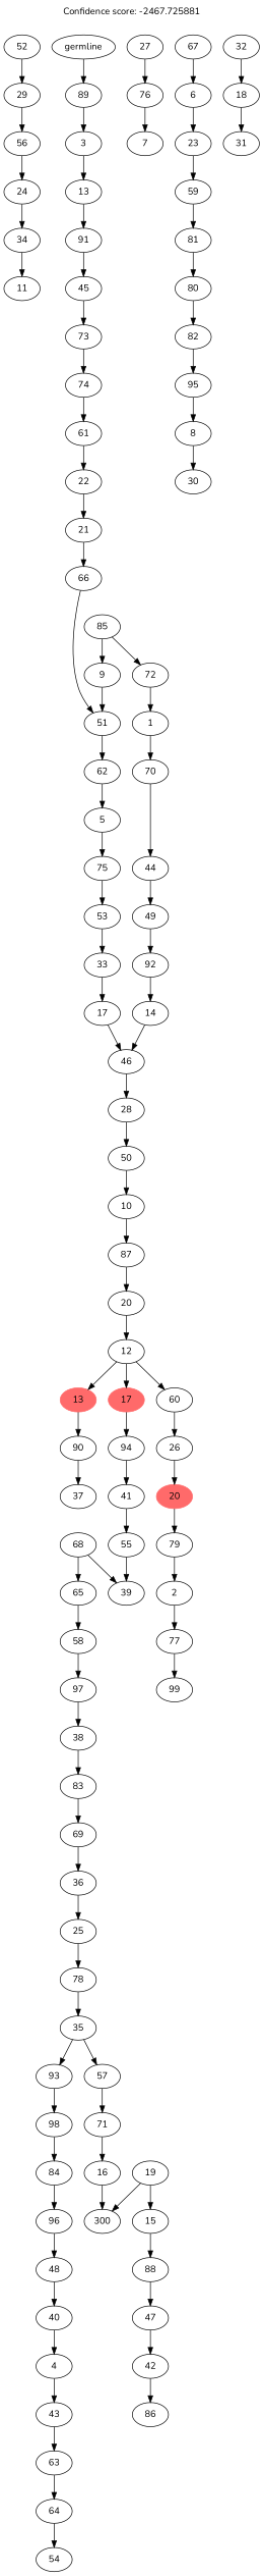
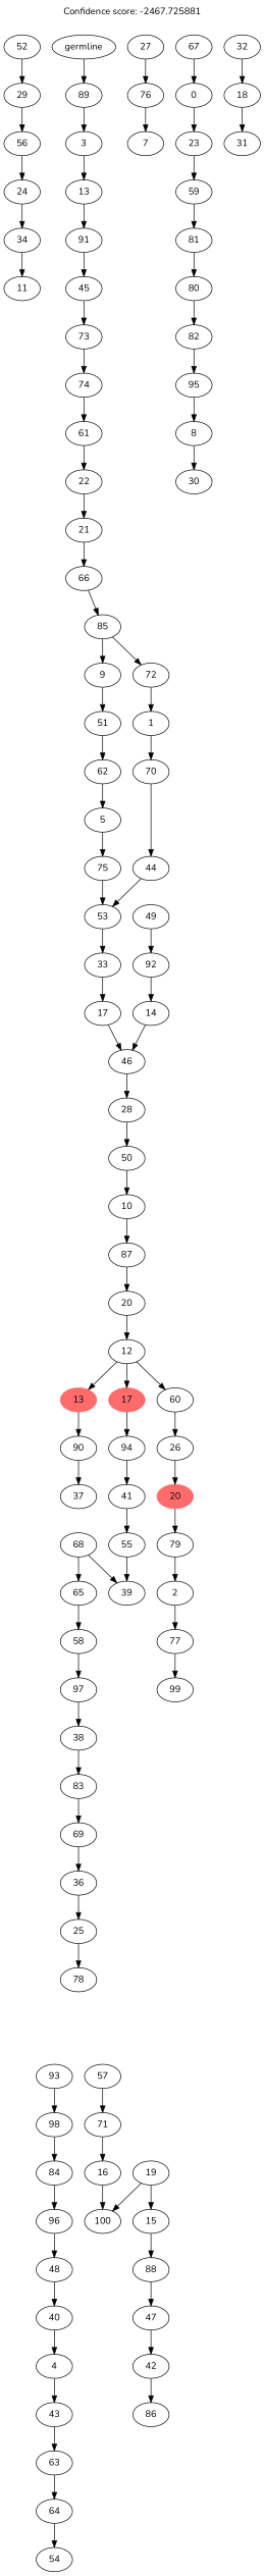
  digraph {
    fontname=Nunito
    label="Confidence score: -2467.725881"
    labelloc=t
    node [fontname=Nunito]
    edge [fontname=Nunito]
    n1 [label=34]
    n2 [label=11]
    n3 [label=24]
    n4 [label=56]
    n5 [label=29]
    n6 [label=52]
    n7 [label=37]
    n8 [label=90]
    n9 [color=indianred1 label=13 style=filled]
    n10 [label=76]
    n11 [label=7]
    n12 [label=27]
    n13 [label=30]
    n14 [label=8]
    n15 [label=95]
    n16 [label=82]
    n17 [label=80]
    n18 [label=81]
    n19 [label=59]
    n20 [label=23]
-   n21 [label=6]
+   n21 [label=0]
    n22 [label=67]
    n23 [label=64]
    n24 [label=54]
    n25 [label=63]
    n26 [label=43]
    n27 [label=4]
    n28 [label=40]
    n29 [label=48]
    n30 [label=96]
    n31 [label=84]
    n32 [label=98]
    n33 [label=93]
    n34 [label=42]
    n35 [label=86]
    n36 [label=47]
    n37 [label=88]
    n38 [label=15]
    n39 [label=19]
-   n40 [label=300]
+   n40 [label=100]
    n41 [label=16]
    n42 [label=71]
    n43 [label=57]
-   n44 [label=35]
    n45 [label=78]
    n46 [label=25]
    n47 [label=36]
    n48 [label=69]
    n49 [label=83]
    n50 [label=38]
    n51 [label=97]
    n52 [label=58]
    n53 [label=65]
    n54 [label=68]
    n55 [label=39]
    n56 [label=55]
    n57 [label=41]
    n58 [label=94]
    n59 [color=indianred1 label=17 style=filled]
    n60 [label=77]
    n61 [label=99]
    n62 [label=2]
    n63 [label=79]
    n64 [color=indianred1 label=20 style=filled]
    n65 [label=26]
    n66 [label=60]
    n67 [label=12]
    n68 [label=20]
    n69 [label=87]
    n70 [label=10]
    n71 [label=50]
    n72 [label=28]
    n73 [label=46]
    n74 [label=17]
    n75 [label=33]
    n76 [label=53]
    n77 [label=75]
    n78 [label=5]
    n79 [label=62]
    n80 [label=51]
    n81 [label=9]
    n82 [label=18]
    n83 [label=31]
    n84 [label=32]
    n85 [label=14]
    n86 [label=92]
    n87 [label=49]
    n88 [label=44]
    n89 [label=70]
    n90 [label=1]
    n91 [label=72]
    n92 [label=85]
    n93 [label=66]
    n94 [label=21]
    n95 [label=22]
    n96 [label=61]
    n97 [label=74]
    n98 [label=73]
    n99 [label=45]
    n100 [label=91]
    n101 [label=13]
    n102 [label=3]
    n103 [label=89]
    n104 [label=germline]
    n1 -> n2
    n3 -> n1
    n4 -> n3
    n5 -> n4
    n6 -> n5
    n8 -> n7
    n9 -> n8
    n10 -> n11
    n12 -> n10
    n14 -> n13
    n15 -> n14
    n16 -> n15
    n17 -> n16
    n18 -> n17
    n19 -> n18
    n20 -> n19
    n21 -> n20
    n22 -> n21
    n23 -> n24
    n25 -> n23
    n26 -> n25
    n27 -> n26
    n28 -> n27
    n29 -> n28
    n30 -> n29
    n31 -> n30
    n32 -> n31
    n33 -> n32
    n34 -> n35
    n36 -> n34
    n37 -> n36
    n38 -> n37
    n39 -> n38
    n39 -> n40
    n41 -> n40
    n42 -> n41
    n43 -> n42
-   n44 -> n33
-   n44 -> n43
-   n45 -> n44
    n46 -> n45
    n47 -> n46
    n48 -> n47
    n49 -> n48
    n50 -> n49
    n51 -> n50
    n52 -> n51
    n53 -> n52
    n54 -> n53
    n54 -> n55
    n56 -> n55
    n57 -> n56
    n58 -> n57
    n59 -> n58
    n60 -> n61
    n62 -> n60
    n63 -> n62
    n64 -> n63
    n65 -> n64
    n66 -> n65
    n67 -> n9
    n67 -> n59
    n67 -> n66
    n68 -> n67
    n69 -> n68
    n70 -> n69
    n71 -> n70
    n72 -> n71
    n73 -> n72
    n74 -> n73
    n75 -> n74
    n76 -> n75
    n77 -> n76
    n78 -> n77
    n79 -> n78
    n80 -> n79
    n81 -> n80
    n82 -> n83
    n84 -> n82
    n85 -> n73
    n86 -> n85
    n87 -> n86
-   n88 -> n87
+   n88 -> n76
    n89 -> n88
    n90 -> n89
    n91 -> n90
    n92 -> n81
    n92 -> n91
-   n93 -> n80
+   n93 -> n92
    n94 -> n93
    n95 -> n94
    n96 -> n95
    n97 -> n96
    n98 -> n97
    n99 -> n98
    n100 -> n99
    n101 -> n100
    n102 -> n101
    n103 -> n102
    n104 -> n103
  }
